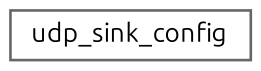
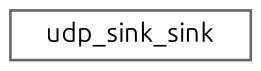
  digraph {
    rankdir=LR
    fontname=Ubuntu
-   n1 [color=grey40 fillcolor=white fontname=Ubuntu fontsize=10 height=0.2 label=udp_sink_config shape=box style=filled width=0.4]
+   n1 [color=grey40 fillcolor=white fontname=Ubuntu fontsize=10 height=0.2 label=udp_sink_sink shape=box style=filled width=0.4]
  }
